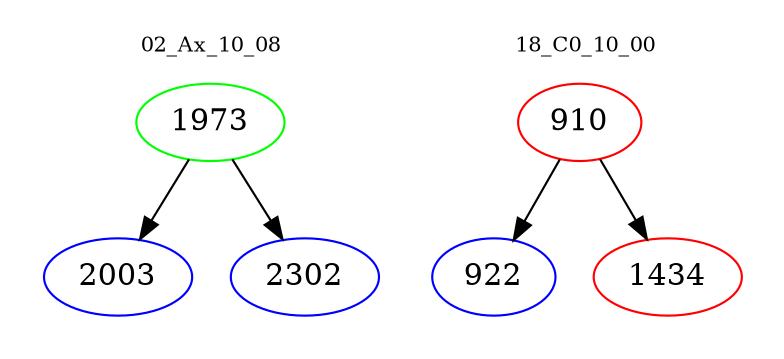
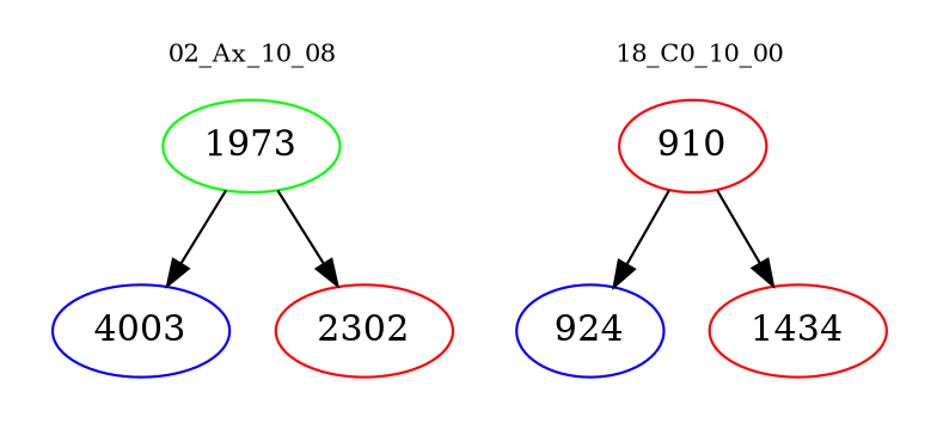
  digraph {
    node [color=red]
    edge [color=black]
    n1 [color=green label=1973]
-   n2 [color=blue label=2003]
-   n3 [color=blue label=2302]
+   n2 [color=blue label=4003]
+   n3 [label=2302]
    n4 [label=910]
-   n5 [color=blue label=922]
+   n5 [color=blue label=924]
    n6 [label=1434]
    subgraph cluster_1 {
      color=white
      fontsize=10
      label="02_Ax_10_08"
      n1
      n2
      n3
    }
    subgraph cluster_2 {
      color=white
      fontsize=10
      label="18_C0_10_00"
      n4
      n5
      n6
    }
    n1 -> n2
    n1 -> n3
    n4 -> n5
    n4 -> n6
  }
